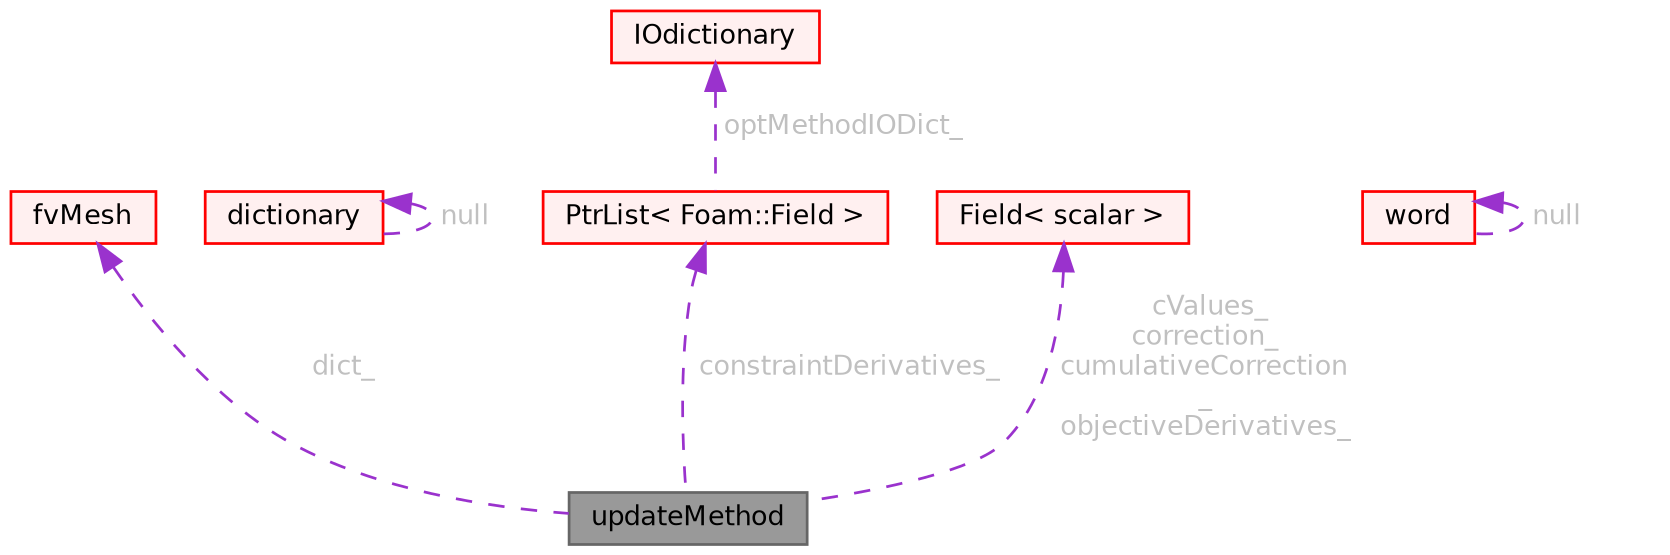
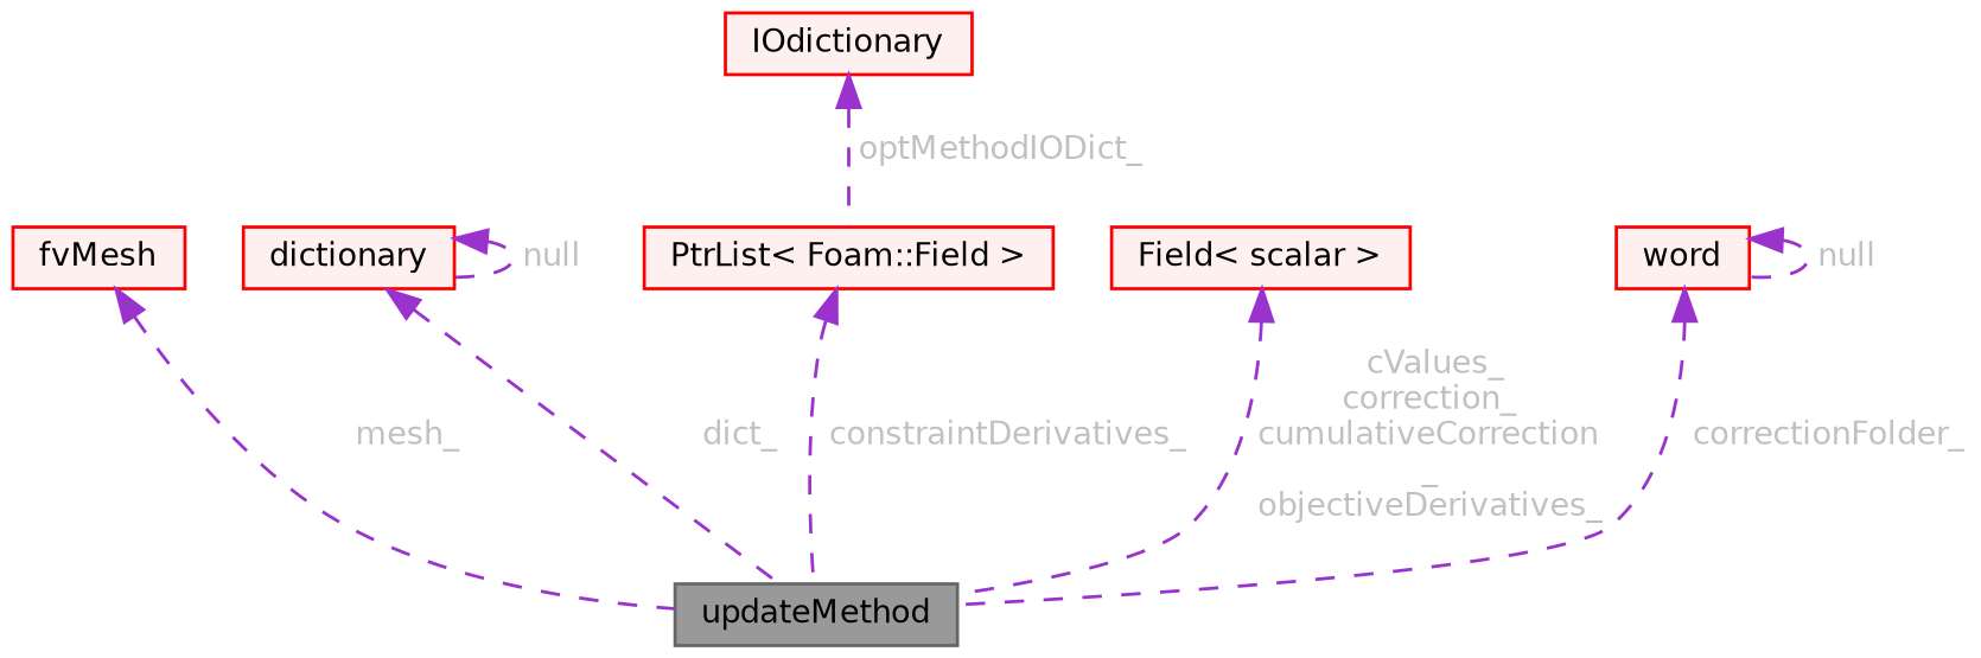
  digraph {
    node [color=red fillcolor="#FFF0F0" fontname=Helvetica fontsize=10 shape=box style=filled]
    edge [color=darkorchid3 dir=back fontcolor=grey fontname=Helvetica fontsize=10 labelfontname=Helvetica labelfontsize=10 style=dashed]
    n1 [color=gray40 fillcolor=grey60 fontcolor=black height=0.2 label=updateMethod width=0.4]
    n2 [height=0.2 label=fvMesh width=0.4]
    n3 [height=0.2 label=dictionary width=0.4]
    n4 [height=0.2 label=IOdictionary width=0.4]
    n5 [height=0.2 label="PtrList\< Foam::Field \>" width=0.4]
    n6 [height=0.2 label="Field\< scalar \>" width=0.4]
    n7 [height=0.2 label=word width=0.4]
-   n2 -> n1 [label=" dict_"]
+   n2 -> n1 [label=" mesh_"]
+   n3 -> n1 [label=" dict_"]
    n3 -> n3 [label=" null"]
    n4 -> n5 [label=" optMethodIODict_"]
    n5 -> n1 [label=" constraintDerivatives_"]
    n6 -> n1 [label=" cValues_\ncorrection_\ncumulativeCorrection\l_\nobjectiveDerivatives_"]
+   n7 -> n1 [label=" correctionFolder_"]
    n7 -> n7 [label=" null"]
  }
